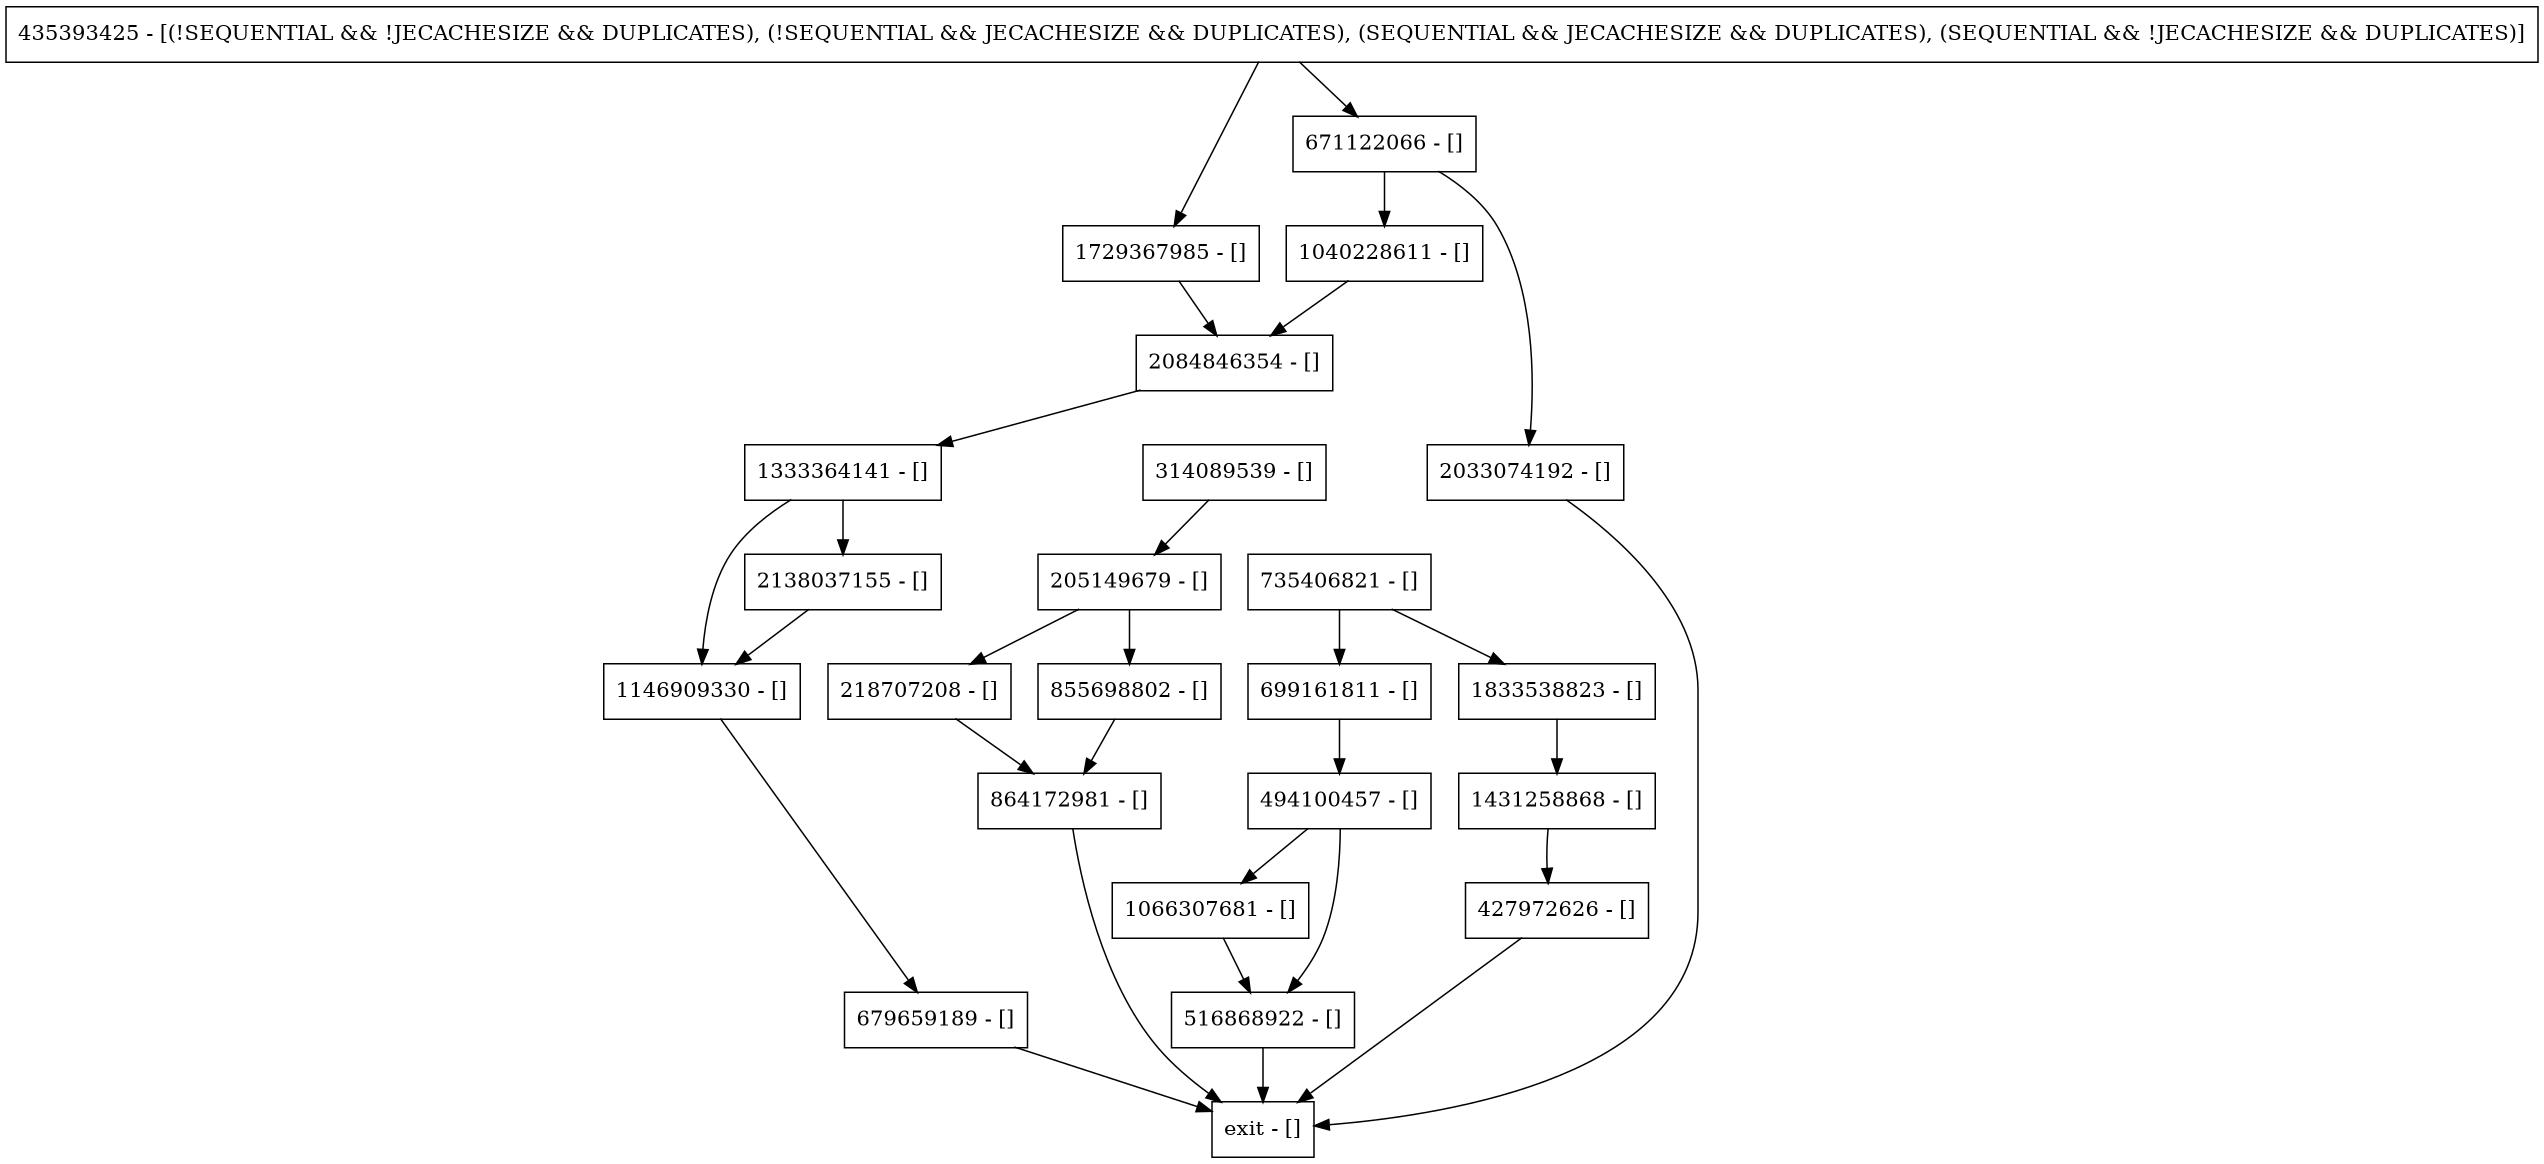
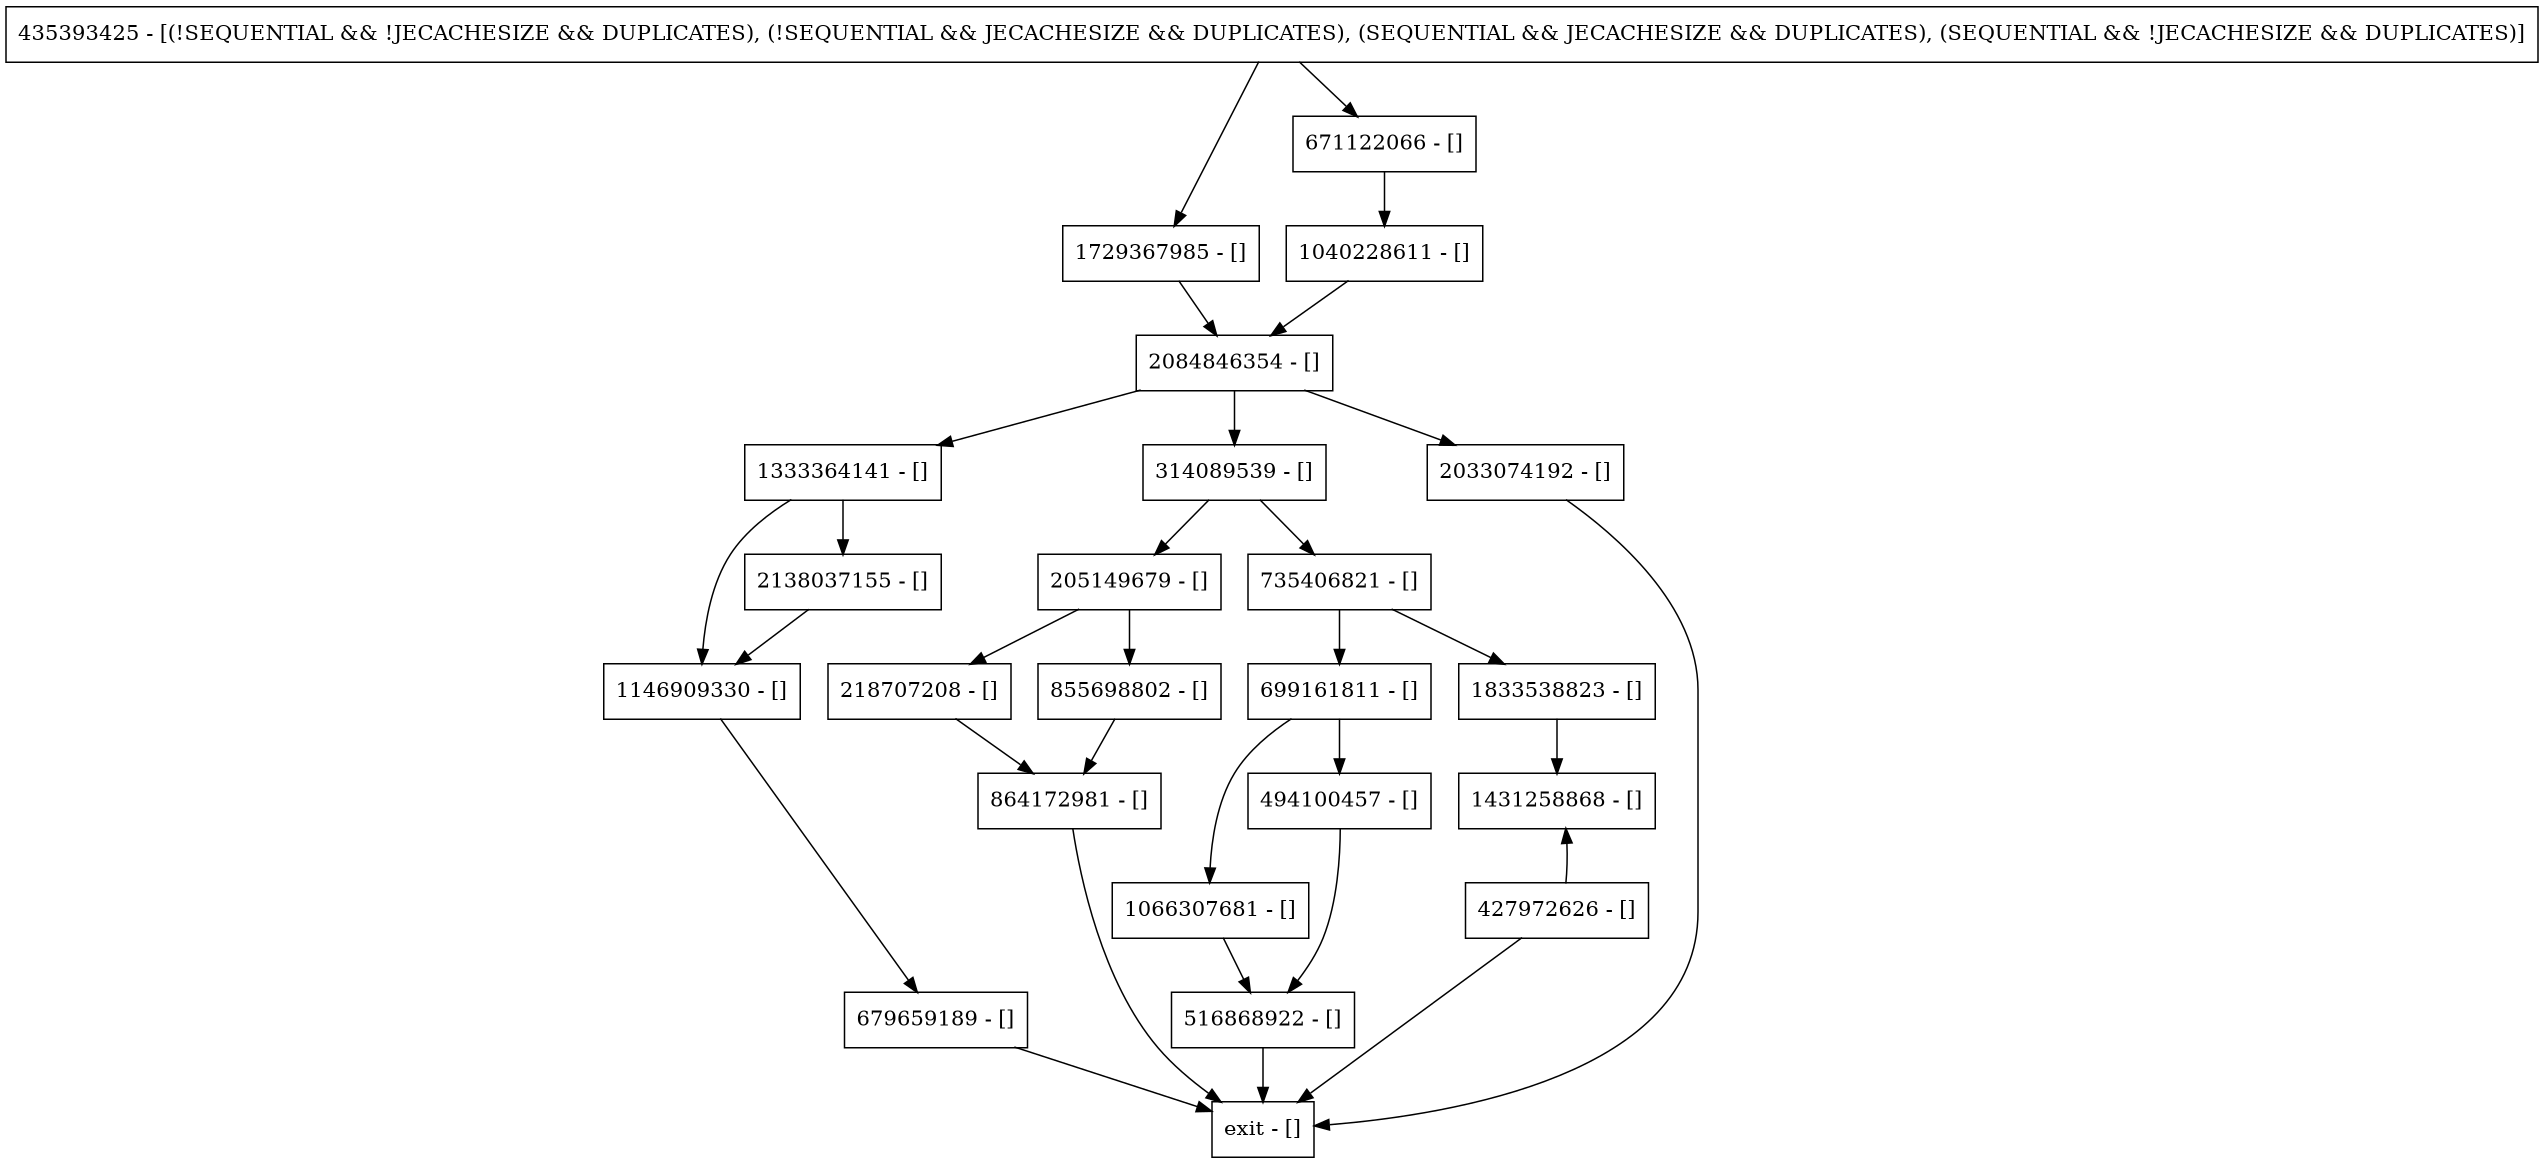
  digraph {
    node [shape=record]
    n1 [label="1040228611 - []"]
    n2 [label="2084846354 - []"]
    n3 [label="1333364141 - []"]
    n4 [label="314089539 - []"]
    n5 [label="699161811 - []"]
    n6 [label="1066307681 - []"]
    n7 [label="494100457 - []"]
    n8 [label="516868922 - []"]
    n9 [label="1146909330 - []"]
    n10 [label="679659189 - []"]
    n11 [label="exit - []"]
    n12 [label="205149679 - []"]
    n13 [label="218707208 - []"]
    n14 [label="855698802 - []"]
    n15 [label="864172981 - []"]
    n16 [label="435393425 - [(!SEQUENTIAL && !JECACHESIZE && DUPLICATES), (!SEQUENTIAL && JECACHESIZE && DUPLICATES), (SEQUENTIAL && JECACHESIZE && DUPLICATES), (SEQUENTIAL && !JECACHESIZE && DUPLICATES)]"]
    n17 [label="1729367985 - []"]
    n18 [label="671122066 - []"]
    n19 [label="2033074192 - []"]
    n20 [label="2138037155 - []"]
    n21 [label="735406821 - []"]
    n22 [label="1833538823 - []"]
    n23 [label="1431258868 - []"]
    n24 [label="427972626 - []"]
    n1 -> n2
    n2 -> n3
+   n2 -> n4
    n3 -> n9
    n3 -> n20
    n4 -> n12
-   n7 -> n6
+   n4 -> n21
+   n5 -> n6
    n5 -> n7
    n6 -> n8
    n7 -> n8
    n8 -> n11
    n9 -> n10
    n10 -> n11
    n12 -> n13
    n12 -> n14
    n13 -> n15
    n14 -> n15
    n15 -> n11
    n16 -> n17
    n16 -> n18
    n17 -> n2
    n18 -> n1
-   n18 -> n19
+   n2 -> n19
    n19 -> n11
    n20 -> n9
    n21 -> n5
    n21 -> n22
    n22 -> n23
-   n23 -> n24
+   n24 -> n23
    n24 -> n11
  }
